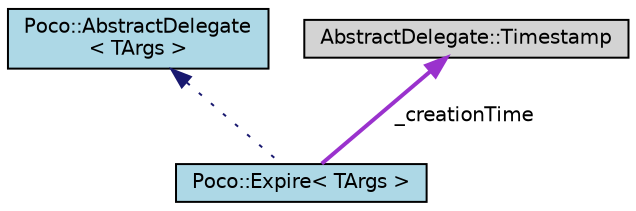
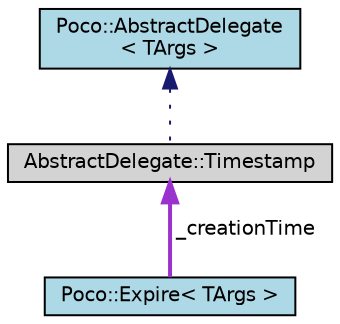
  digraph {
    node [color=black fillcolor=lightblue fontname=Helvetica fontsize=10 shape=record style=filled]
    edge [dir=back fontname=Helvetica fontsize=10 labelfontname=Helvetica labelfontsize=10]
    n1 [fontcolor=black height=0.2 label="Poco::Expire\< TArgs \>" width=0.4]
    n2 [height=0.2 label="Poco::AbstractDelegate\l\< TArgs \>" width=0.4]
    n3 [fillcolor=lightgrey height=0.2 label="AbstractDelegate::Timestamp" width=0.4]
-   n2 -> n1 [color=midnightblue style=dotted]
+   n2 -> n3 [color=midnightblue style=dotted]
    n3 -> n1 [color=darkorchid3 label=" _creationTime" style=bold]
  }
